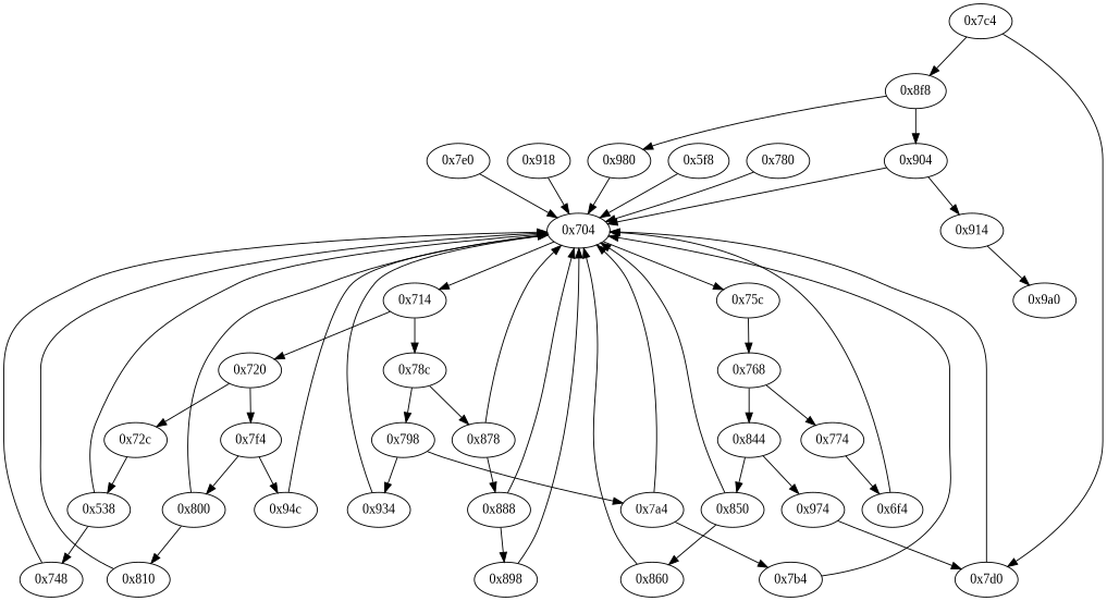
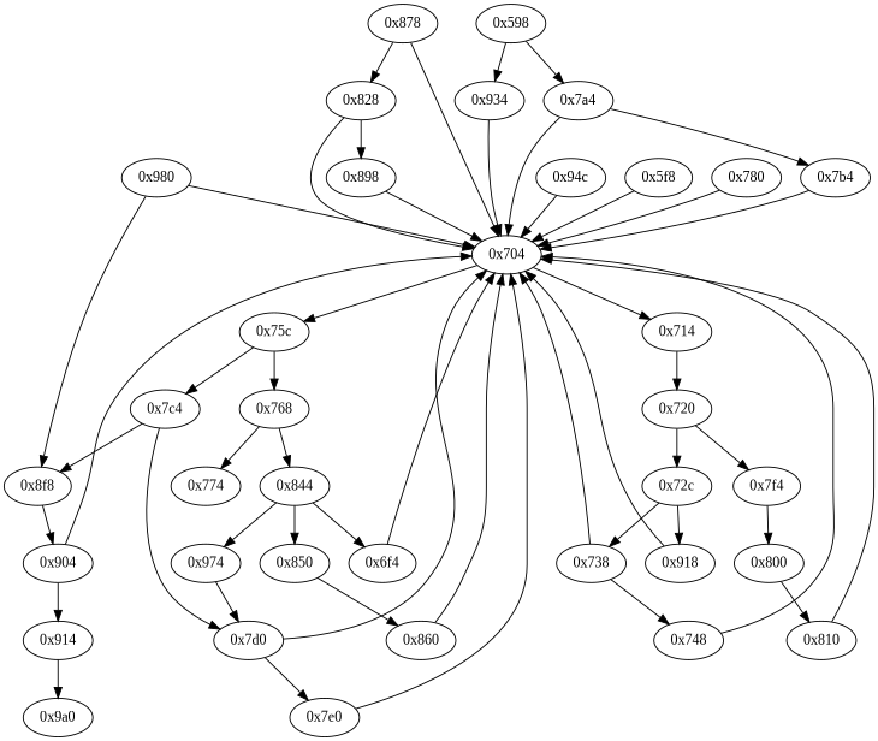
  strict digraph {
    fontname="Liberation Serif"
    node [fontname="Liberation Serif" opcode="[u'ldr', u'cmp', u'b']"]
    edge [fontname="Liberation Serif"]
    "0x980" [opcode="[u'ldr', u'ldr', u'ldr', u'mov', u'add', u'add', u'sub', u'b']"]
    "0x704" [opcode="[u'ldr', u'mov', u'cmp', u'b']"]
    "0x714"
    "0x75c"
-   "0x78c"
    "0x720"
    "0x7c4"
    "0x768"
    "0x780" [opcode="[u'ldr', u'ldr', u'b']"]
    "0x8f8"
    "0x904" [opcode="[u'ldr', u'mov', u'cmp', u'b']"]
    "0x914" [opcode="[u'b']"]
    "0x9a0" [opcode="[u'ldr', u'ldr', u'add', u'bl', u'mov', u'sub', u'pop']"]
-   "0x888" [opcode="[u'ldr', u'mov', u'cmp', u'b']"]
+   "0x888" [opcode="[u'ldr', u'mov', u'cmp', u'b']" label="0x828"]
    "0x898" [opcode="[u'ldr', u'ldr', u'ldr', u'ldr', u'ldr', u'ldr', u'ldr', u'ldr', u'ldr', u'ldr', u'ldr', u'ldr', u'ldr', u'ldr', u'ldr', u'ldr', u'ldr', u'ldr', u'ldr', u'ldr', u'ldr', u'ldr', u'ldr', u'b']"]
    "0x860" [opcode="[u'ldr', u'ldr', u'ldr', u'mul', u'str', u'b']"]
    "0x7d0" [opcode="[u'ldr', u'mov', u'cmp', u'b']"]
    "0x7e0" [opcode="[u'ldr', u'mov', u'cmp', u'mov', u'b']"]
-   "0x798"
+   "0x798" [label="0x598"]
    "0x878" [opcode="[u'ldr', u'mov', u'cmp', u'b']"]
    "0x72c"
    "0x7f4"
    "0x934" [opcode="[u'ldrb', u'ldr', u'ldr', u'cmp', u'mov', u'b']"]
    "0x7a4" [opcode="[u'ldr', u'mov', u'cmp', u'b']"]
-   "0x738" [opcode="[u'ldr', u'mov', u'cmp', u'b']" label="0x538"]
+   "0x738" [opcode="[u'ldr', u'mov', u'cmp', u'b']"]
    "0x918" [opcode="[u'ldr', u'ldr', u'cmp', u'mov', u'mov', u'strb', u'b']"]
    "0x94c" [opcode="[u'ldrb', u'ldrb', u'mov', u'cmp', u'mov', u'cmp', u'mov', u'teq', u'mov', u'b']"]
    "0x800" [opcode="[u'ldr', u'mov', u'cmp', u'b']"]
    "0x748" [opcode="[u'ldr', u'ldr', u'ldr', u'add', u'b']"]
    "0x844"
    "0x774"
    "0x850" [opcode="[u'ldr', u'mov', u'cmp', u'b']"]
    "0x974" [opcode="[u'ldr', u'ldr', u'b']"]
    "0x6f4" [opcode="[u'ldr', u'mov', u'cmp', u'mov']"]
    "0x7b4" [opcode="[u'ldr', u'mov', u'mov', u'b']"]
    "0x810" [opcode="[u'ldr', u'str', u'str', u'ldr', u'ldrb', u'str', u'ldr', u'ldr', u'ldr', u'ldr', u'cmp', u'mov', u'b']"]
    "0x5f8" [opcode="[u'push', u'add', u'sub', u'ldr', u'str', u'mov', u'mov', u'ldr', u'ldr', u'sub', u'sub', u'add', u'mul', u'mvn', u'eor', u'and', u'ldr', u'mov', u'mov', u'ldr', u'ldr', u'ldr', u'cmp', u'mov', u'str', u'mov', u'orr', u'mov', u'teq', u'mov', u'cmp', u'mov', u'mov', u'cmp', u'eor', u'mov', u'strb', u'strb', u'eor', u'and', u'orr', u'ldr', u'mov', u'orr', u'str', u'ldr', u'ldr', u'mov', u'str', u'ldr', u'str', u'mov', u'cmp', u'ldr', u'ldr', u'ldr', u'ldr', u'str', u'mov', u'ldr', u'ldr', u'str', u'b']"]
    "0x980" -> "0x704"
    "0x704" -> "0x714"
    "0x704" -> "0x75c"
-   "0x714" -> "0x78c"
    "0x714" -> "0x720"
+   "0x75c" -> "0x7c4"
    "0x75c" -> "0x768"
-   "0x78c" -> "0x798"
-   "0x78c" -> "0x878"
    "0x720" -> "0x72c"
    "0x720" -> "0x7f4"
    "0x7c4" -> "0x8f8"
    "0x7c4" -> "0x7d0"
    "0x768" -> "0x844"
    "0x768" -> "0x774"
    "0x780" -> "0x704"
-   "0x8f8" -> "0x980"
+   "0x980" -> "0x8f8"
    "0x8f8" -> "0x904"
    "0x904" -> "0x704"
    "0x904" -> "0x914"
    "0x914" -> "0x9a0"
    "0x888" -> "0x704"
    "0x888" -> "0x898"
    "0x898" -> "0x704"
    "0x860" -> "0x704"
    "0x7d0" -> "0x704"
+   "0x7d0" -> "0x7e0"
    "0x7e0" -> "0x704"
    "0x798" -> "0x934"
    "0x798" -> "0x7a4"
    "0x878" -> "0x704"
    "0x878" -> "0x888"
    "0x72c" -> "0x738"
-   "0x7f4" -> "0x94c"
+   "0x72c" -> "0x918"
    "0x7f4" -> "0x800"
    "0x934" -> "0x704"
    "0x7a4" -> "0x704"
    "0x7a4" -> "0x7b4"
    "0x738" -> "0x704"
    "0x738" -> "0x748"
    "0x918" -> "0x704"
    "0x94c" -> "0x704"
-   "0x800" -> "0x704"
    "0x800" -> "0x810"
    "0x748" -> "0x704"
    "0x844" -> "0x850"
    "0x844" -> "0x974"
-   "0x774" -> "0x6f4"
-   "0x850" -> "0x704"
+   "0x844" -> "0x6f4"
    "0x850" -> "0x860"
    "0x974" -> "0x7d0"
    "0x6f4" -> "0x704"
    "0x7b4" -> "0x704"
    "0x810" -> "0x704"
    "0x5f8" -> "0x704"
  }
